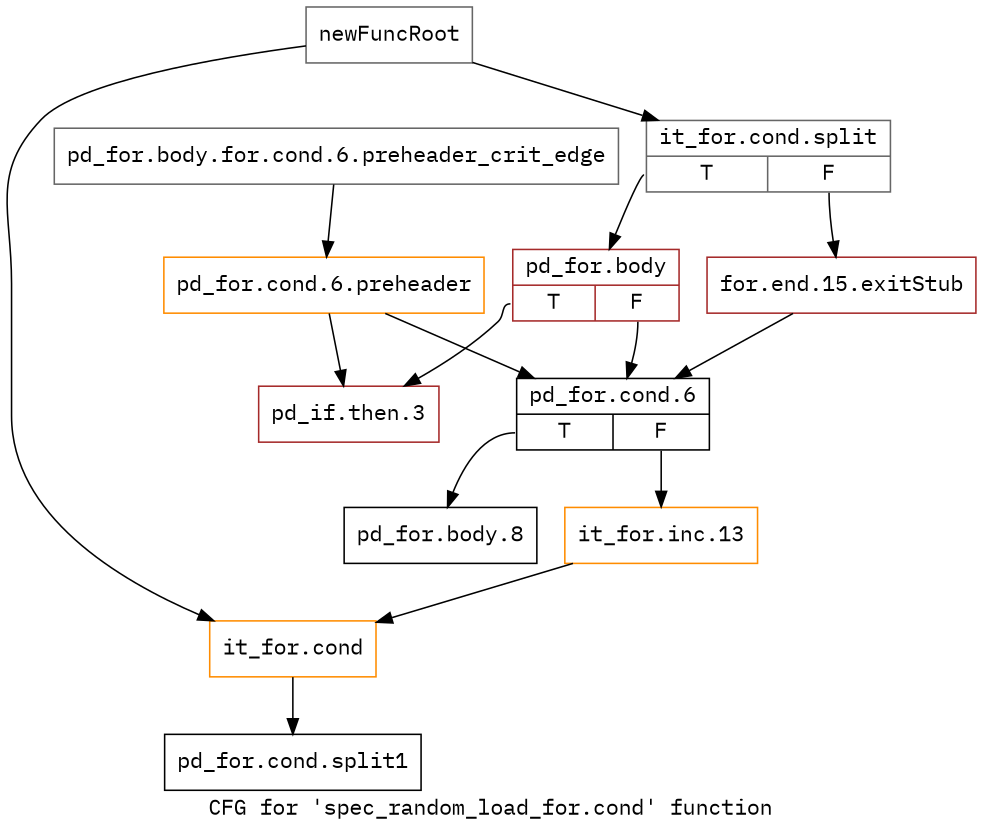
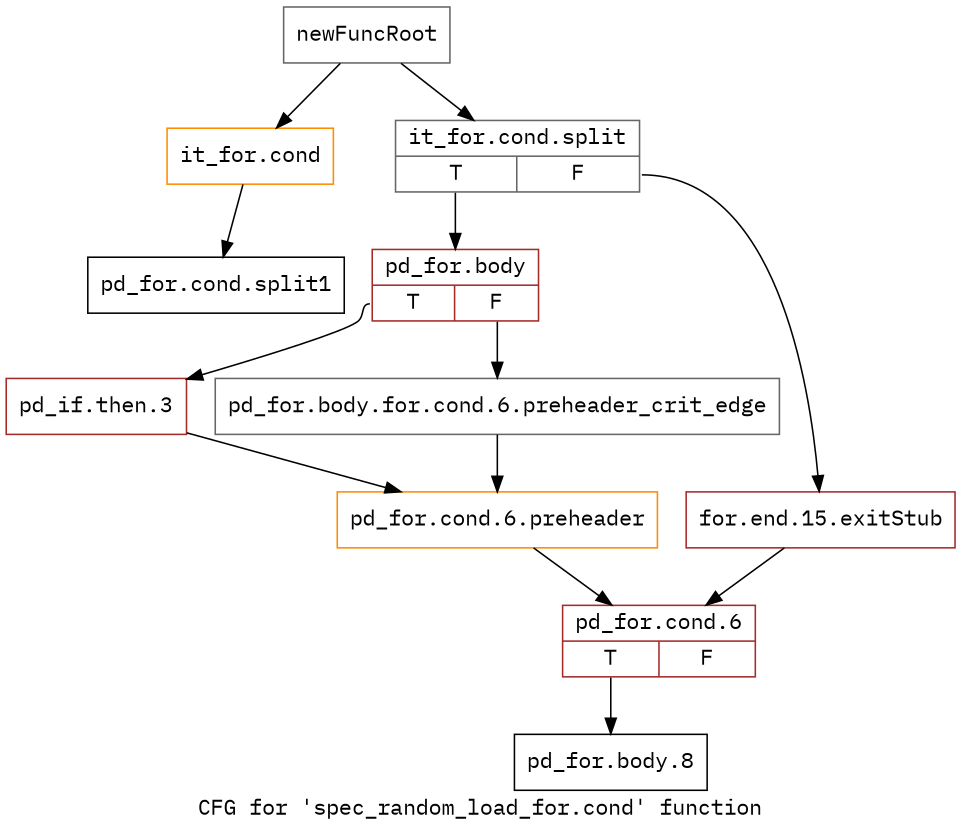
  digraph {
    fontname="IBM Plex Mono"
    label="CFG for 'spec_random_load_for.cond' function"
    node [color=brown fontname="IBM Plex Mono" shape=record]
    edge [fontname="IBM Plex Mono"]
    n1 [color=gray40 label="{newFuncRoot}"]
    n2 [color=darkorange label="{it_for.cond}"]
    n3 [color=gray40 label="{it_for.cond.split|{<s0>T|<s1>F}}"]
    n4 [color=black label="{pd_for.cond.split1}"]
    n5 [label="{for.end.15.exitStub}"]
-   n6 [color=black label="{pd_for.cond.6|{<s0>T|<s1>F}}"]
+   n6 [label="{pd_for.cond.6|{<s0>T|<s1>F}}"]
    n7 [label="{pd_for.body|{<s0>T|<s1>F}}"]
    n8 [label="{pd_if.then.3}"]
    n9 [color=gray40 label="{pd_for.body.for.cond.6.preheader_crit_edge}"]
    n10 [color=darkorange label="{pd_for.cond.6.preheader}"]
    n11 [color=black label="{pd_for.body.8}"]
-   n12 [color=darkorange label="{it_for.inc.13}"]
    n1 -> n2
    n1 -> n3
    n2 -> n4
    n3 -> n5 [tailport=s1]
    n3 -> n7 [tailport=s0]
    n5 -> n6
    n6 -> n11 [tailport=s0]
-   n6 -> n12 [tailport=s1]
    n7 -> n8 [tailport=s0]
-   n7 -> n6 [tailport=s1]
-   n10 -> n8
+   n7 -> n9 [tailport=s1]
+   n8 -> n10
    n9 -> n10
    n10 -> n6
-   n12 -> n2
  }
